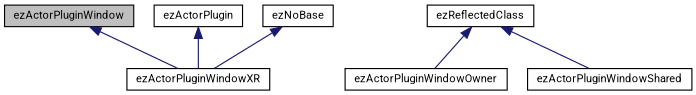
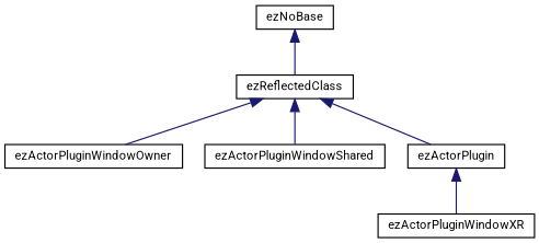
  digraph {
    fontname=Roboto
    node [color=black fillcolor=white fontname=Roboto fontsize=10 shape=record style=filled]
    edge [color=midnightblue dir=back fontname=Roboto fontsize=10 labelfontname=Helvetica labelfontsize=10 style=solid]
-   n1 [fillcolor=grey75 fontcolor=black height=0.2 label=ezActorPluginWindow width=0.4]
    n2 [height=0.2 label=ezActorPluginWindowXR width=0.4]
    n3 [height=0.2 label=ezActorPluginWindowOwner width=0.4]
    n4 [height=0.2 label=ezActorPluginWindowShared width=0.4]
    n5 [height=0.2 label=ezActorPlugin width=0.4]
    n6 [height=0.2 label=ezReflectedClass width=0.4]
    n7 [height=0.2 label=ezNoBase width=0.4]
-   n1 -> n2
    n5 -> n2
    n6 -> n3
    n6 -> n4
-   n7 -> n2
+   n6 -> n5
+   n7 -> n6
  }
